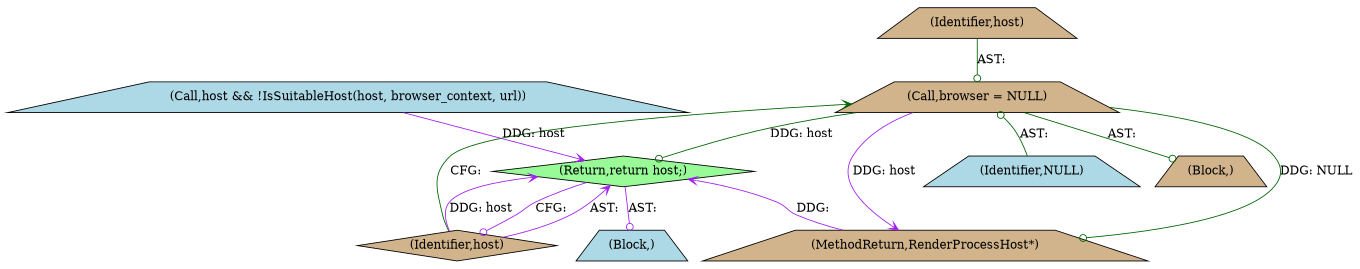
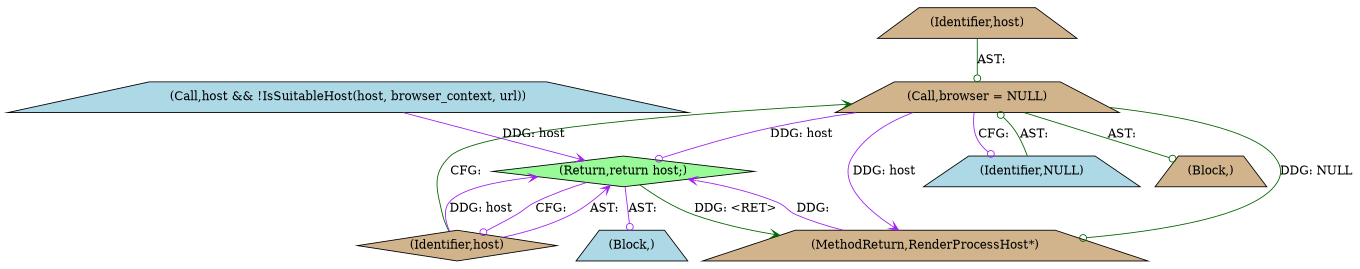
  digraph {
    node [fillcolor=tan shape=trapezium style=filled]
    edge [arrowhead=odot color=purple]
    n1 [label="(Call,browser = NULL)"]
    n2 [fillcolor=palegreen label="(Return,return host;)" shape=diamond]
    n3 [fillcolor=lightblue label="(Identifier,NULL)"]
    n4 [label="(Block,)"]
    n5 [label="(MethodReturn,RenderProcessHost*)"]
    n6 [label="(Identifier,host)" shape=diamond]
    n7 [fillcolor=lightblue label="(Block,)"]
    n8 [label="(Identifier,host)"]
    n9 [fillcolor=lightblue label="(Call,host && !IsSuitableHost(host, browser_context, url))"]
-   n1 -> n2 [color=darkgreen label="DDG: host"]
+   n1 -> n2 [label="DDG: host"]
+   n1 -> n3 [label="CFG: "]
    n1 -> n4 [color=darkgreen label="AST: "]
    n1 -> n5 [color=darkgreen label="DDG: NULL"]
    n1 -> n5 [arrowhead=vee label="DDG: host"]
+   n2 -> n5 [arrowhead=vee color=darkgreen label="DDG: <RET>"]
    n2 -> n6 [label="CFG: "]
    n2 -> n7 [label="AST: "]
    n3 -> n1 [color=darkgreen label="AST: "]
    n5 -> n2 [arrowhead=vee label="DDG: "]
    n6 -> n1 [arrowhead=vee color=darkgreen label="CFG: "]
    n6 -> n2 [arrowhead=vee label="AST: "]
    n6 -> n2 [arrowhead=vee label="DDG: host"]
    n8 -> n1 [color=darkgreen label="AST: "]
    n9 -> n2 [arrowhead=vee label="DDG: host"]
  }
